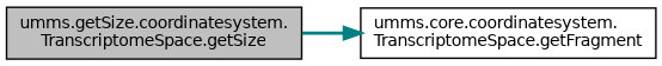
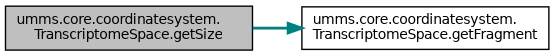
  digraph {
    rankdir=LR
    node [color=black fontname=Helvetica fontsize=10 shape=record style=filled]
-   n1 [fillcolor=grey75 fontcolor=black height=0.2 label="umms.getSize.coordinatesystem.\lTranscriptomeSpace.getSize" width=0.4]
+   n1 [fillcolor=grey75 fontcolor=black height=0.2 label="umms.core.coordinatesystem.\lTranscriptomeSpace.getSize" width=0.4]
    n2 [fillcolor=white height=0.2 label="umms.core.coordinatesystem.\lTranscriptomeSpace.getFragment" width=0.4]
    n1 -> n2 [color=teal fontname=Helvetica fontsize=10 labelfontname=Helvetica labelfontsize=10 style=bold]
  }
